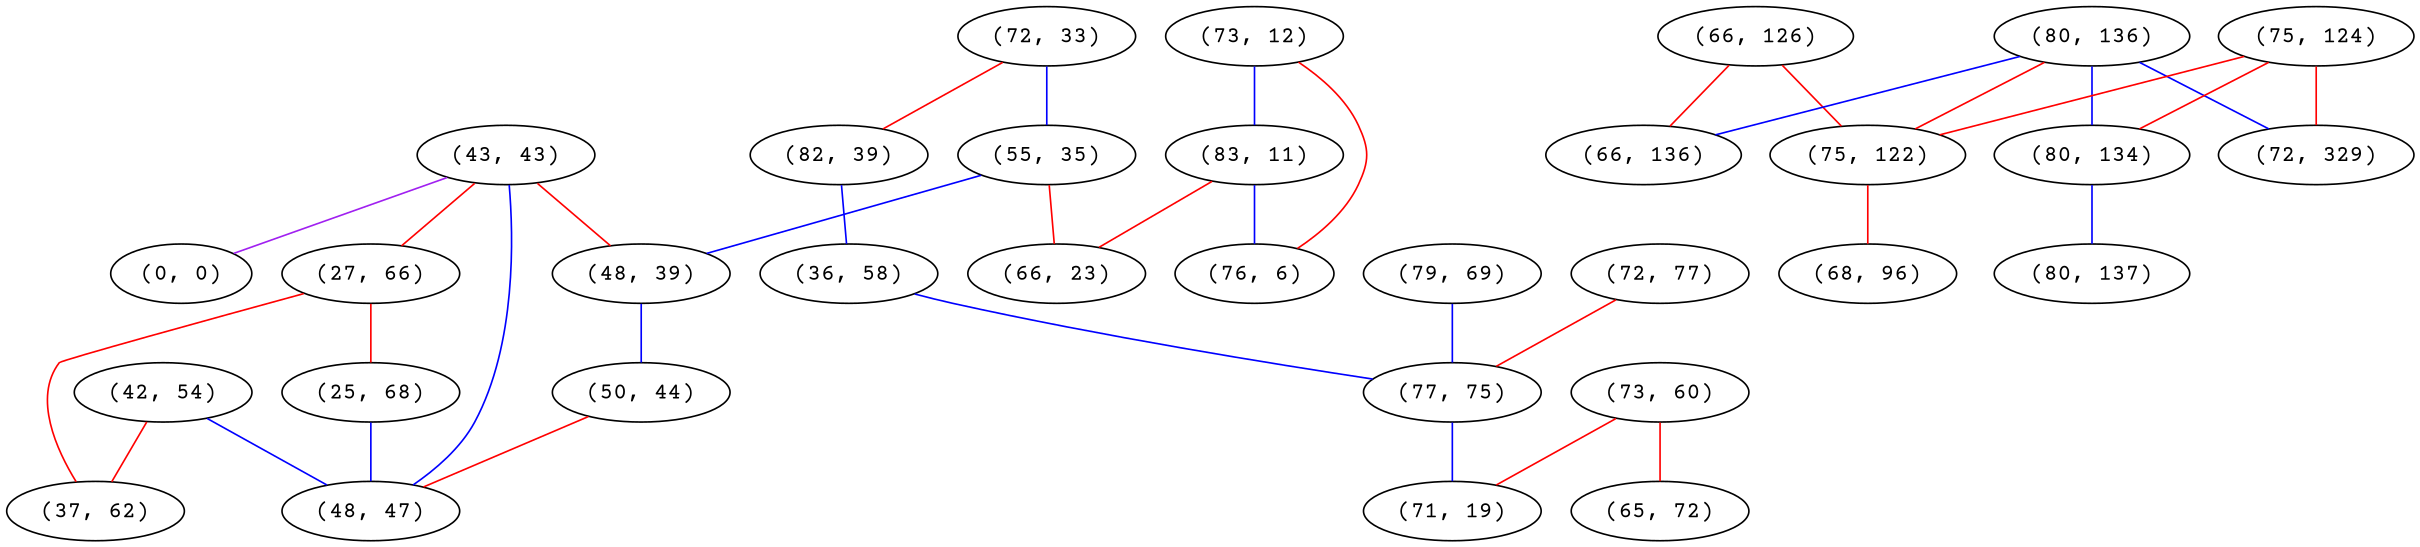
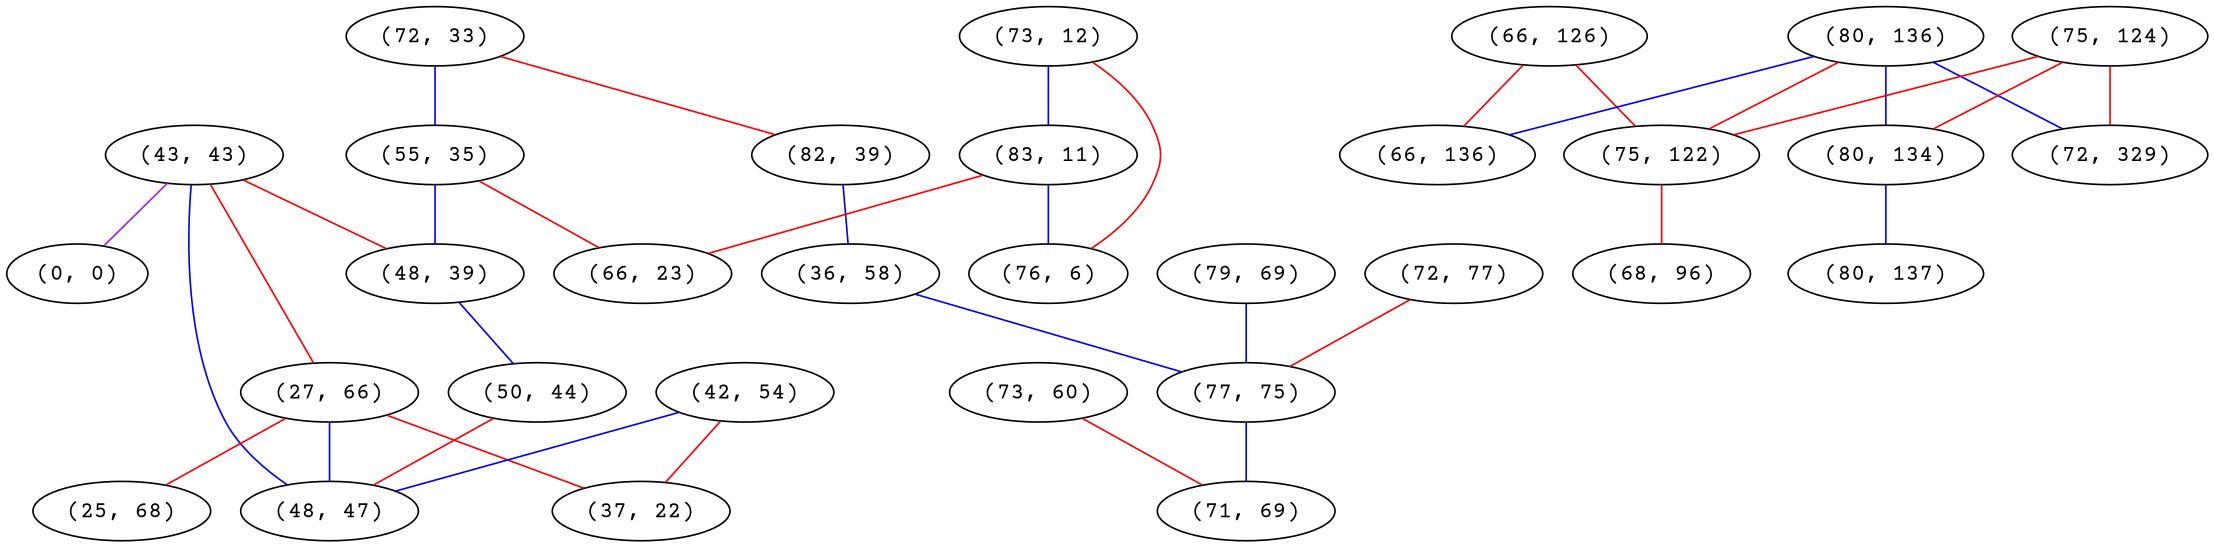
  graph {
    fontname="Courier Prime"
    node [fontname="Courier Prime"]
    edge [color=red fontname="Courier Prime" weight=1]
    "(43, 43)"
    "(0, 0)"
    "(27, 66)"
    "(48, 39)"
    "(48, 47)"
-   "(37, 62)"
+   "(37, 62)" [label="(37, 22)"]
    "(25, 68)"
    "(50, 44)"
    "(72, 33)"
    "(82, 39)"
    "(55, 35)"
    n12 [label="(36, 58)"]
    "(66, 23)"
    "(66, 126)"
    "(75, 122)"
    "(66, 136)"
    "(68, 96)"
    "(73, 60)"
-   "(71, 69)" [label="(71, 19)"]
-   "(65, 72)"
+   "(71, 69)"
    "(77, 75)"
    "(79, 69)"
    n23 [label="(72, 77)"]
    "(80, 136)"
    "(80, 134)"
    n26 [label="(72, 329)"]
    "(80, 137)"
    "(75, 124)"
    "(42, 54)"
    "(73, 12)"
    "(83, 11)"
    "(76, 6)"
    "(43, 43)" -- "(0, 0)" [color=purple weight=4]
    "(43, 43)" -- "(27, 66)"
    "(43, 43)" -- "(48, 39)" [weight=3]
    "(43, 43)" -- "(48, 47)" [color=blue weight=3]
    "(27, 66)" -- "(37, 62)"
    "(27, 66)" -- "(25, 68)"
    "(48, 39)" -- "(50, 44)" [color=blue weight=3]
-   "(25, 68)" -- "(48, 47)" [color=blue weight=3]
+   "(27, 66)" -- "(48, 47)" [color=blue weight=3]
    "(50, 44)" -- "(48, 47)"
    "(72, 33)" -- "(82, 39)"
    "(72, 33)" -- "(55, 35)" [color=blue weight=3]
    "(82, 39)" -- n12 [color=blue weight=3]
    "(55, 35)" -- "(48, 39)" [color=blue weight=3]
    "(55, 35)" -- "(66, 23)"
    n12 -- "(77, 75)" [color=blue weight=3]
    "(66, 126)" -- "(75, 122)"
    "(66, 126)" -- "(66, 136)"
    "(75, 122)" -- "(68, 96)"
    "(73, 60)" -- "(71, 69)"
-   "(73, 60)" -- "(65, 72)"
    "(77, 75)" -- "(71, 69)" [color=blue weight=3]
    "(79, 69)" -- "(77, 75)" [color=blue weight=3]
    n23 -- "(77, 75)"
    "(80, 136)" -- "(75, 122)"
    "(80, 136)" -- "(66, 136)" [color=blue weight=3]
    "(80, 136)" -- "(80, 134)" [color=blue weight=3]
    "(80, 136)" -- n26 [color=blue weight=3]
    "(80, 134)" -- "(80, 137)" [color=blue weight=3]
    "(75, 124)" -- "(75, 122)"
    "(75, 124)" -- "(80, 134)"
    "(75, 124)" -- n26
    "(42, 54)" -- "(48, 47)" [color=blue weight=3]
    "(42, 54)" -- "(37, 62)"
    "(73, 12)" -- "(83, 11)" [color=blue weight=3]
    "(73, 12)" -- "(76, 6)"
    "(83, 11)" -- "(66, 23)"
    "(83, 11)" -- "(76, 6)" [color=blue weight=3]
  }
